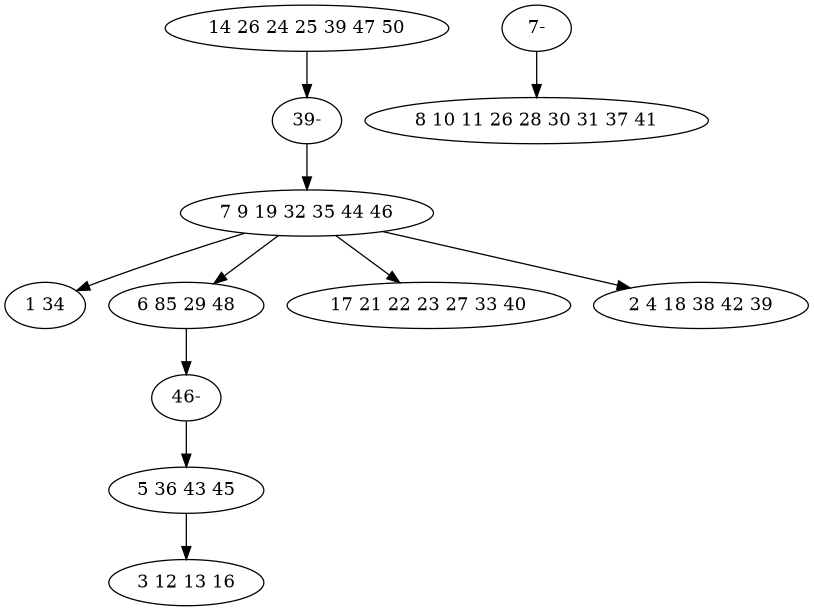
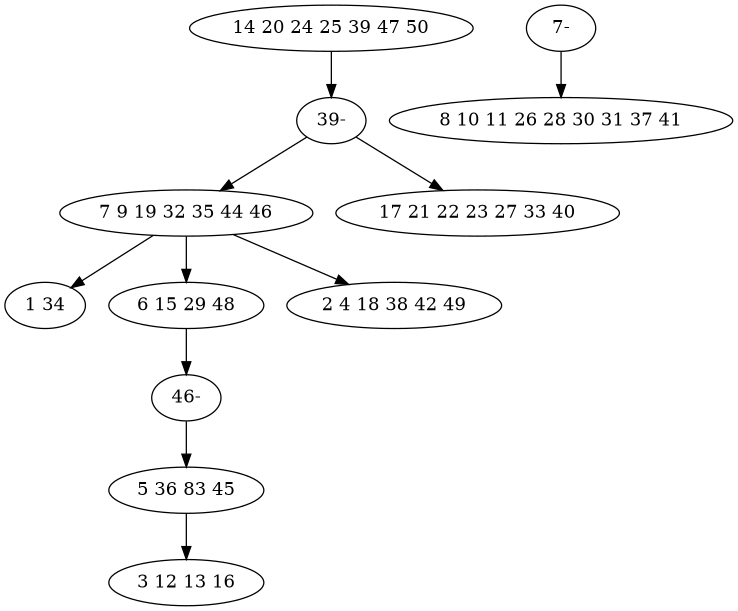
  digraph {
-   n1 [label="14 26 24 25 39 47 50"]
+   n1 [label="14 20 24 25 39 47 50"]
    n2 [label="39-"]
    n3 [label="7 9 19 32 35 44 46"]
    n4 [label="1 34"]
-   n5 [label="6 85 29 48"]
+   n5 [label="6 15 29 48"]
    n6 [label="17 21 22 23 27 33 40"]
-   n7 [label="2 4 18 38 42 39"]
+   n7 [label="2 4 18 38 42 49"]
    n8 [label="46-"]
    n9 [label="7-"]
    n10 [label="8 10 11 26 28 30 31 37 41"]
-   n11 [label="5 36 43 45"]
+   n11 [label="5 36 83 45"]
    n12 [label="3 12 13 16"]
    n1 -> n2
    n2 -> n3
    n3 -> n4
    n3 -> n5
-   n3 -> n6
+   n2 -> n6
    n3 -> n7
    n5 -> n8
    n8 -> n11
    n9 -> n10
    n11 -> n12
  }
